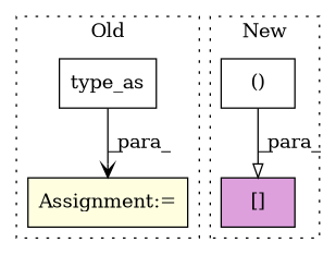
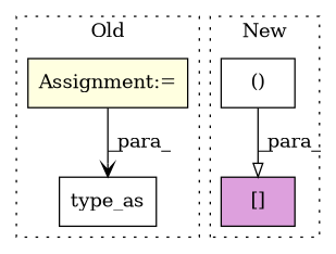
  digraph {
    node [shape=box style=filled fillcolor=white]
    n1 [a=32 l="8,1" label=type_as s="525,536"]
    n2 [a=7 l=1 label="Assignment:=" s=518 fillcolor=lightyellow]
    n3 [a=106 l=19 label="()" s=490]
    n4 [a=2 l="12,2" label="[]" s="478,509" fillcolor=plum]
    subgraph cluster_1 {
      label=Old
      style=dotted
      n1
      n2
    }
    subgraph cluster_2 {
      label=New
      style=dotted
      n3
      n4
    }
-   n1 -> n2 [label=_para_ arrowhead=vee]
+   n2 -> n1 [label=_para_ arrowhead=vee]
    n3 -> n4 [label=_para_ arrowhead=onormal]
  }
